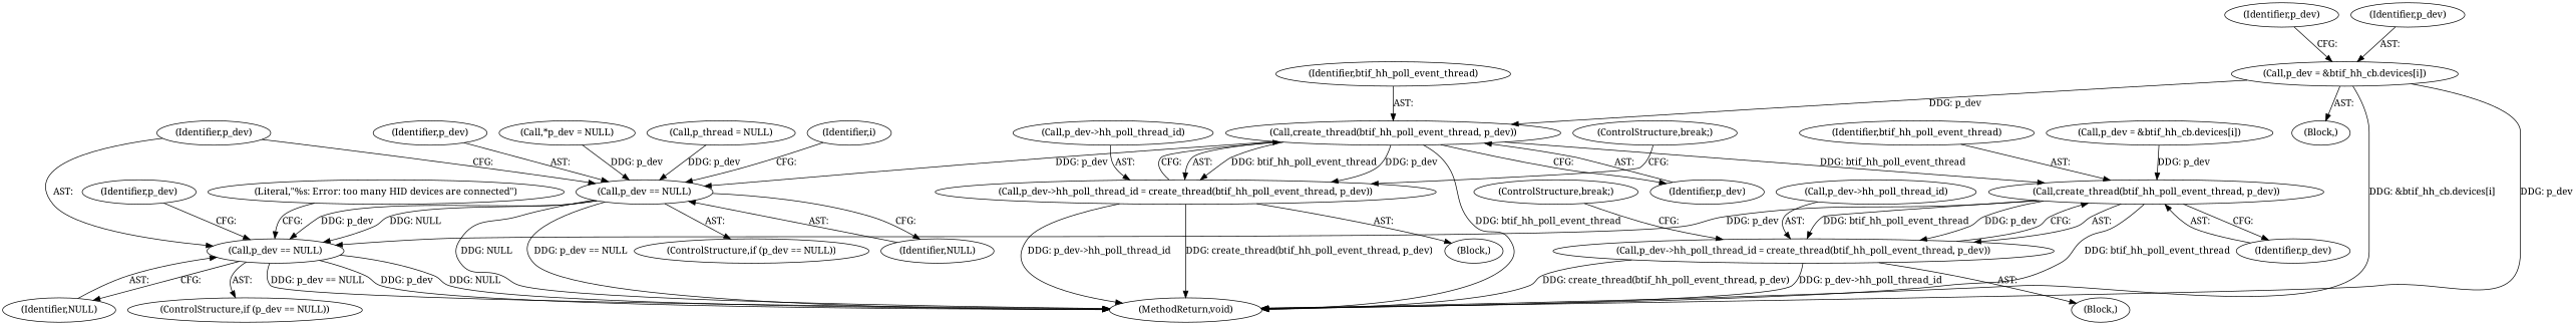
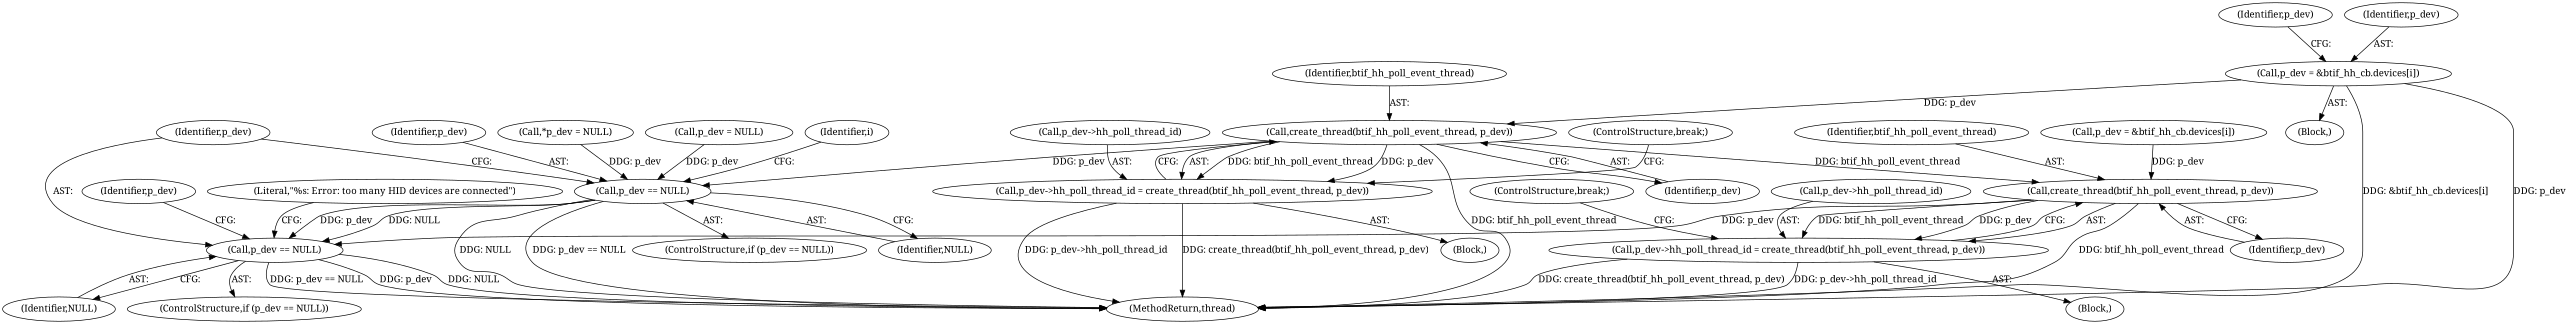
  digraph {
    fontname="Noto Serif"
    node [fontname="Noto Serif"]
    edge [fontname="Noto Serif"]
    n1 [label="(Call,create_thread(btif_hh_poll_event_thread, p_dev))"]
    n2 [label="(Call,p_dev->hh_poll_thread_id = create_thread(btif_hh_poll_event_thread, p_dev))"]
    n3 [label="(Call,p_dev == NULL)"]
    n4 [label="(Call,create_thread(btif_hh_poll_event_thread, p_dev))"]
-   n5 [label="(MethodReturn,void)"]
+   n5 [label="(MethodReturn,thread)"]
    n6 [label="(Identifier,p_dev)"]
    n7 [label="(Block,)"]
    n8 [label="(Call,p_dev == NULL)"]
    n9 [label="(ControlStructure,if (p_dev == NULL))"]
    n10 [label="(Identifier,NULL)"]
    n11 [label="(Call,p_dev->hh_poll_thread_id = create_thread(btif_hh_poll_event_thread, p_dev))"]
    n12 [label="(Identifier,p_dev)"]
    n13 [label="(Call,p_dev = &btif_hh_cb.devices[i])"]
    n14 [label="(Block,)"]
    n15 [label="(Identifier,NULL)"]
    n16 [label="(ControlStructure,if (p_dev == NULL))"]
    n17 [label="(Block,)"]
    n18 [label="(Call,p_dev->hh_poll_thread_id)"]
-   n19 [label="(Call,p_thread = NULL)"]
+   n19 [label="(Call,p_dev = NULL)"]
    n20 [label="(Identifier,btif_hh_poll_event_thread)"]
    n21 [label="(Identifier,i)"]
    n22 [label="(Call,p_dev = &btif_hh_cb.devices[i])"]
    n23 [label="(Identifier,p_dev)"]
    n24 [label="(Literal,\"%s: Error: too many HID devices are connected\")"]
    n25 [label="(ControlStructure,break;)"]
    n26 [label="(Identifier,btif_hh_poll_event_thread)"]
    n27 [label="(ControlStructure,break;)"]
    n28 [label="(Identifier,p_dev)"]
    n29 [label="(Identifier,p_dev)"]
    n30 [label="(Identifier,p_dev)"]
    n31 [label="(Identifier,p_dev)"]
    n32 [label="(Call,*p_dev = NULL)"]
    n33 [label="(Call,p_dev->hh_poll_thread_id)"]
    n1 -> n2 [label="AST: "]
    n1 -> n2 [label="DDG: btif_hh_poll_event_thread"]
    n1 -> n2 [label="DDG: p_dev"]
    n1 -> n3 [label="DDG: p_dev"]
    n1 -> n4 [label="DDG: btif_hh_poll_event_thread"]
    n1 -> n5 [label="DDG: btif_hh_poll_event_thread"]
    n1 -> n6 [label="CFG: "]
    n2 -> n1 [label="CFG: "]
    n2 -> n5 [label="DDG: p_dev->hh_poll_thread_id"]
    n2 -> n5 [label="DDG: create_thread(btif_hh_poll_event_thread, p_dev)"]
    n2 -> n7 [label="AST: "]
    n3 -> n5 [label="DDG: NULL"]
    n3 -> n5 [label="DDG: p_dev == NULL"]
    n3 -> n8 [label="DDG: p_dev"]
    n3 -> n8 [label="DDG: NULL"]
    n3 -> n9 [label="AST: "]
    n3 -> n10 [label="CFG: "]
    n4 -> n5 [label="DDG: btif_hh_poll_event_thread"]
    n4 -> n8 [label="DDG: p_dev"]
    n4 -> n11 [label="AST: "]
    n4 -> n11 [label="DDG: btif_hh_poll_event_thread"]
    n4 -> n11 [label="DDG: p_dev"]
    n4 -> n12 [label="CFG: "]
    n6 -> n1 [label="AST: "]
    n8 -> n5 [label="DDG: p_dev == NULL"]
    n8 -> n5 [label="DDG: p_dev"]
    n8 -> n5 [label="DDG: NULL"]
    n8 -> n15 [label="CFG: "]
    n8 -> n16 [label="AST: "]
    n10 -> n3 [label="AST: "]
    n11 -> n4 [label="CFG: "]
    n11 -> n5 [label="DDG: p_dev->hh_poll_thread_id"]
    n11 -> n5 [label="DDG: create_thread(btif_hh_poll_event_thread, p_dev)"]
    n11 -> n17 [label="AST: "]
    n12 -> n4 [label="AST: "]
    n13 -> n1 [label="DDG: p_dev"]
    n13 -> n5 [label="DDG: p_dev"]
    n13 -> n5 [label="DDG: &btif_hh_cb.devices[i]"]
    n13 -> n14 [label="AST: "]
    n15 -> n8 [label="AST: "]
    n18 -> n11 [label="AST: "]
    n19 -> n3 [label="DDG: p_dev"]
    n20 -> n4 [label="AST: "]
    n21 -> n3 [label="CFG: "]
    n22 -> n4 [label="DDG: p_dev"]
    n23 -> n3 [label="CFG: "]
    n23 -> n8 [label="AST: "]
    n24 -> n8 [label="CFG: "]
    n25 -> n2 [label="CFG: "]
    n26 -> n1 [label="AST: "]
    n27 -> n11 [label="CFG: "]
    n28 -> n13 [label="CFG: "]
    n29 -> n13 [label="AST: "]
    n30 -> n8 [label="CFG: "]
    n31 -> n3 [label="AST: "]
    n32 -> n3 [label="DDG: p_dev"]
    n33 -> n2 [label="AST: "]
  }
